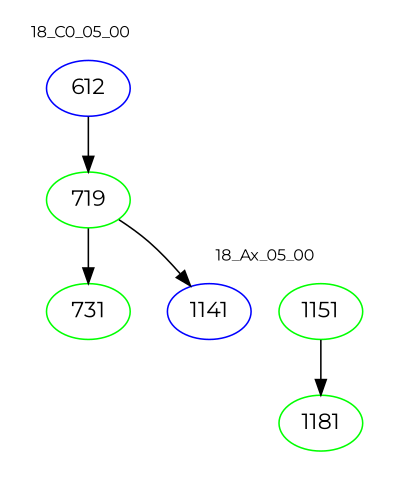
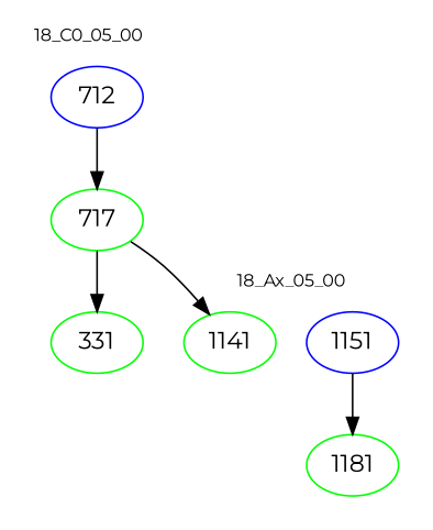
  digraph {
    fontname=Montserrat
    node [color=green fontname=Montserrat]
    edge [color=black fontname=Montserrat]
-   n1 [label=1151]
-   n2 [color=blue label=1141]
+   n1 [color=blue label=1151]
+   n2 [label=1141]
    n3 [label=1181]
-   n4 [color=blue label=612]
-   n5 [label=719]
-   n6 [label=731]
+   n4 [color=blue label=712]
+   n5 [label=717]
+   n6 [label=331]
    subgraph cluster_1 {
      color=white
      fontsize=10
      label="18_Ax_05_00"
      n1
      n2
      n3
    }
    subgraph cluster_2 {
      color=white
      fontsize=10
      label="18_C0_05_00"
      n4
      n5
      n6
    }
    n1 -> n3
    n4 -> n5
    n5 -> n2
    n5 -> n6
  }
